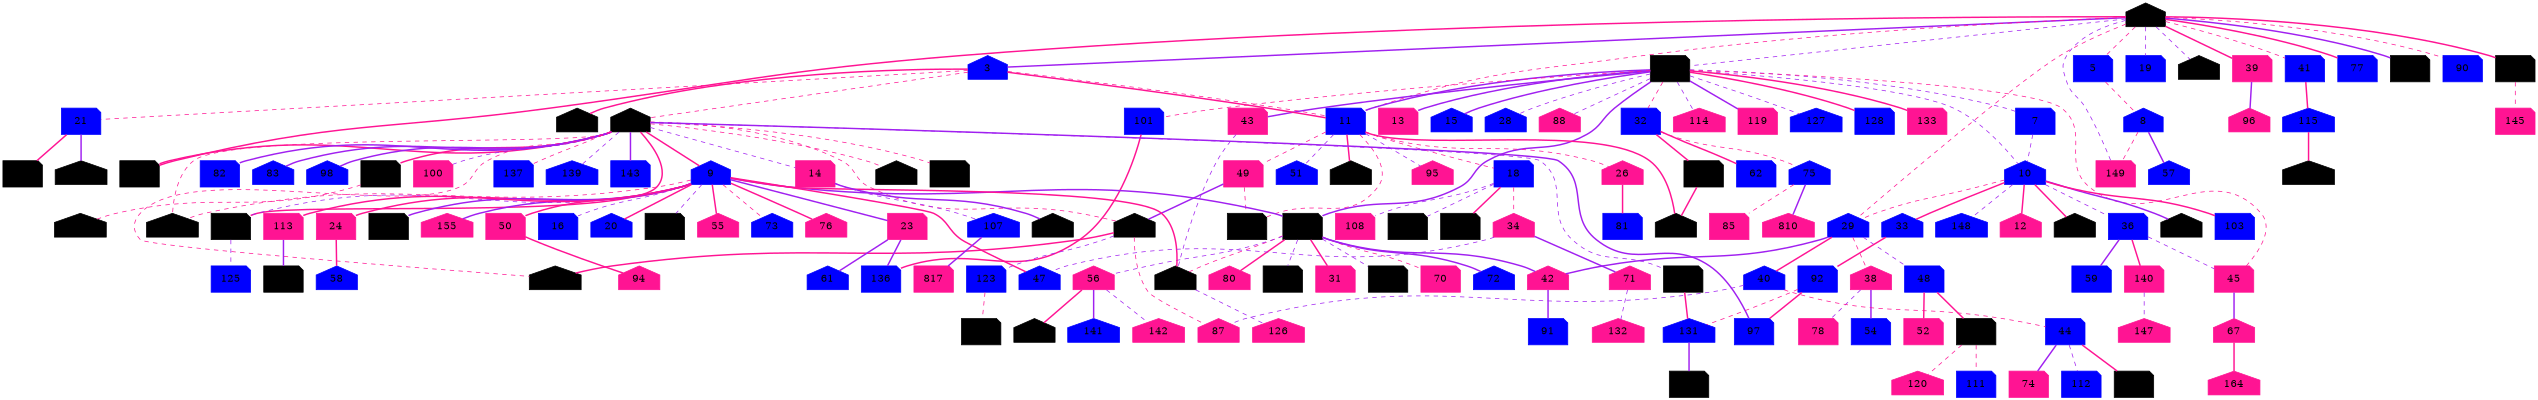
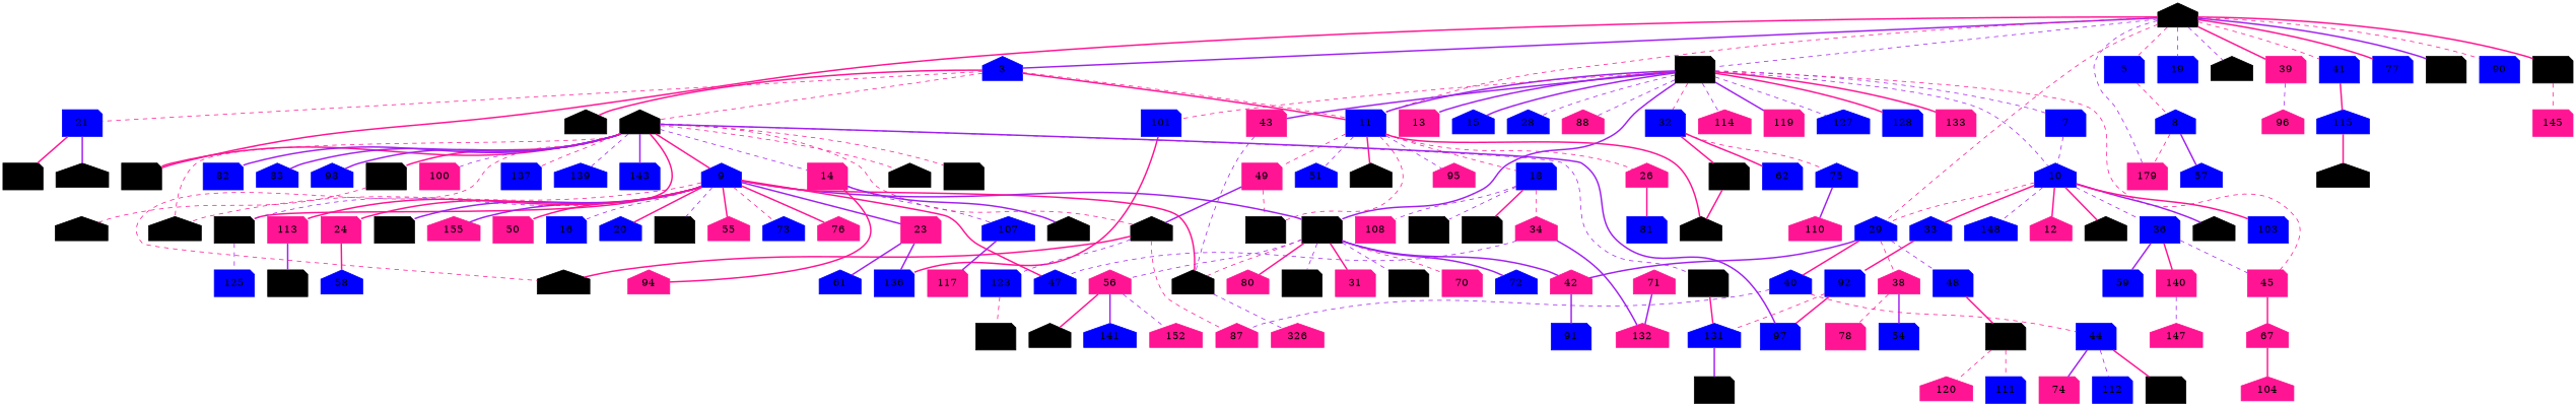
  graph {
    node [color=blue shape=note style=filled]
    edge [color=deeppink style=bold]
    1 [color=black shape=house]
    2 [color=black]
    3 [shape=house]
    5
    11
    19
    29 [shape=house]
    35 [color=black shape=house]
    39 [color=deeppink]
    41
    77
    79 [color=black]
    90
    122 [color=black]
    134 [color=black]
-   149 [color=deeppink]
+   149 [color=deeppink label=179]
    7
    10 [shape=house]
    13 [color=deeppink]
    15 [shape=house]
    22 [color=black]
    28 [shape=house]
    32
    43 [color=deeppink]
    45 [color=deeppink]
    88 [color=deeppink shape=house]
    101
    114 [color=deeppink shape=house]
    119 [color=deeppink]
    127 [shape=house]
    128
    133 [color=deeppink]
    4 [color=black shape=house]
    21
    37 [color=black shape=house]
    8 [shape=house]
    18
    26 [color=deeppink shape=house]
    49 [color=deeppink]
    51 [shape=house]
    84 [color=black shape=house]
    89 [color=black shape=house]
    93 [color=black]
    95 [color=deeppink shape=house]
    42 [color=deeppink shape=house]
    38 [color=deeppink shape=house]
    40 [shape=house]
    48
    96 [color=deeppink shape=house]
    115 [shape=house]
    145 [color=deeppink]
    12 [color=deeppink shape=house]
    17 [color=black shape=house]
    30 [color=black shape=house]
    33 [shape=house]
    36
    103
    148 [shape=house]
    60 [color=black shape=house]
    31 [color=deeppink]
    46 [color=black]
    56 [color=deeppink shape=house]
    70 [color=deeppink]
    72 [shape=house]
    80 [color=deeppink shape=house]
    109 [color=black]
    62
    63 [color=black]
    75 [shape=house]
    67 [color=deeppink shape=house]
    136
    6 [color=black]
    9 [shape=house]
    14 [color=deeppink]
    53 [color=black shape=house]
    65 [color=black]
    69 [color=black shape=house]
    82
    83 [shape=house]
    97
    98 [shape=house]
    100 [color=deeppink]
    106 [color=black]
    118 [color=black shape=house]
    121 [color=black shape=house]
    129 [color=black]
    137
    139 [shape=house]
    143
    124 [color=black]
    135 [color=black shape=house]
    102 [color=black shape=house]
    16
    20 [shape=house]
    23 [color=deeppink]
    24 [color=deeppink]
    25 [color=black]
    47 [shape=house]
    50 [color=deeppink]
    55 [color=deeppink shape=house]
    73 [shape=house]
    76 [color=deeppink shape=house]
    86 [color=black]
    n104 [color=deeppink label=155 shape=house]
    113 [color=deeppink]
    64 [color=black shape=house]
    94 [color=deeppink shape=house]
    107 [shape=house]
    87 [color=deeppink shape=house]
    123
    125
    131 [shape=house]
    57 [shape=house]
    61 [shape=house]
    58 [shape=house]
-   126 [color=deeppink shape=house]
+   126 [color=deeppink shape=house label=326]
    138 [color=black]
    92
    59
    140 [color=deeppink]
    27 [color=black]
    34 [color=deeppink shape=house]
    68 [color=black]
    108 [color=deeppink]
    81
-   117 [color=deeppink label=817]
+   117 [color=deeppink]
    71 [color=deeppink shape=house]
    91
    99 [color=black shape=house]
    141 [shape=house]
-   142 [color=deeppink shape=house]
+   142 [color=deeppink shape=house label=152]
    54
    78 [color=deeppink]
    44
-   52 [color=deeppink]
    66 [color=black]
-   85 [color=deeppink]
-   110 [color=deeppink shape=house label=810]
+   110 [color=deeppink shape=house]
    132 [color=deeppink shape=house]
    147 [color=deeppink shape=house]
    74 [color=deeppink]
    112
    116 [color=black]
    146 [color=black shape=house]
-   104 [color=deeppink shape=house label=164]
+   104 [color=deeppink shape=house]
    111
    120 [color=deeppink shape=house]
    130 [color=black]
    144 [color=black]
    1 -- 2 [color=purple style=dashed]
    1 -- 3 [color=purple]
    1 -- 5 [style=dashed]
    1 -- 11 [style=dashed]
    1 -- 19 [color=purple style=dashed]
    1 -- 29 [style=dashed]
    1 -- 35 [color=purple style=dashed]
    1 -- 39
    1 -- 41 [style=dashed]
    1 -- 77
    1 -- 79 [color=purple]
    1 -- 90 [style=dashed]
    1 -- 122
    1 -- 134
    1 -- 149 [color=purple style=dashed]
    2 -- 11 [color=purple]
    2 -- 7 [color=purple style=dashed]
    2 -- 10 [color=purple style=dashed]
    2 -- 13 [color=purple]
    2 -- 15 [color=purple]
    2 -- 22 [color=purple]
    2 -- 28 [color=purple style=dashed]
    2 -- 32 [style=dashed]
    2 -- 43 [color=purple]
    2 -- 45 [style=dashed]
    2 -- 88 [color=purple style=dashed]
    2 -- 101 [style=dashed]
    2 -- 114 [color=purple style=dashed]
    2 -- 119 [color=purple]
    2 -- 127 [color=purple style=dashed]
    2 -- 128
    2 -- 133
    3 -- 11
    3 -- 11 [style=dashed]
    3 -- 4 [style=dashed]
    3 -- 21 [style=dashed]
    3 -- 37
    5 -- 8 [style=dashed]
    11 -- 18 [style=dashed]
    11 -- 26 [style=dashed]
    11 -- 49 [style=dashed]
    11 -- 51 [color=purple style=dashed]
    11 -- 84
    11 -- 89
    11 -- 93 [style=dashed]
    11 -- 95 [color=purple style=dashed]
    29 -- 42 [color=purple]
    29 -- 38 [style=dashed]
    29 -- 40
    29 -- 48 [color=purple style=dashed]
-   39 -- 96 [color=purple]
+   39 -- 96 [color=purple style=dashed]
    41 -- 115
    134 -- 145 [style=dashed]
    7 -- 10 [color=purple style=dashed]
    10 -- 29 [style=dashed]
    10 -- 12
    10 -- 17
    10 -- 30 [color=purple]
    10 -- 33
    10 -- 36 [color=purple style=dashed]
    10 -- 103
    10 -- 148 [color=purple style=dashed]
    22 -- 42 [color=purple]
    22 -- 60 [style=dashed]
    22 -- 31
    22 -- 46 [color=purple style=dashed]
    22 -- 56 [color=purple style=dashed]
    22 -- 70 [style=dashed]
    22 -- 72 [color=purple]
    22 -- 80
    22 -- 109 [color=purple style=dashed]
    32 -- 62
    32 -- 63
    32 -- 75 [style=dashed]
    43 -- 60 [color=purple style=dashed]
-   45 -- 67 [color=purple]
+   45 -- 67
    101 -- 136
    4 -- 122
    4 -- 6
    4 -- 9
    4 -- 14 [color=purple style=dashed]
    4 -- 53 [style=dashed]
    4 -- 65 [style=dashed]
    4 -- 69 [style=dashed]
    4 -- 82 [color=purple]
    4 -- 83 [color=purple]
    4 -- 97 [color=purple]
    4 -- 98 [color=purple]
    4 -- 100 [color=purple style=dashed]
    4 -- 106
    4 -- 118 [style=dashed]
    4 -- 121 [style=dashed]
    4 -- 129 [color=purple style=dashed]
    4 -- 137 [style=dashed]
    4 -- 139 [color=purple style=dashed]
    4 -- 143 [color=purple]
    21 -- 124
    21 -- 135 [color=purple]
    8 -- 149 [style=dashed]
    8 -- 57 [color=purple]
    18 -- 27 [color=purple style=dashed]
    18 -- 34 [style=dashed]
    18 -- 68
    18 -- 108 [color=purple style=dashed]
    26 -- 81
    49 -- 93 [style=dashed]
    49 -- 69 [color=purple]
    42 -- 91 [color=purple]
    38 -- 54 [color=purple]
-   38 -- 78 [color=purple style=dashed]
+   38 -- 78 [style=dashed]
    40 -- 87 [color=purple style=dashed]
    40 -- 44 [style=dashed]
-   48 -- 52
    48 -- 66
    115 -- 146
    33 -- 92
    36 -- 45 [color=purple style=dashed]
    36 -- 59 [color=purple]
    36 -- 140
    60 -- 126 [color=purple style=dashed]
    56 -- 99
    56 -- 141 [color=purple]
    56 -- 142 [color=purple style=dashed]
    63 -- 89
-   75 -- 85 [style=dashed]
    75 -- 110 [color=purple]
    67 -- 104
    6 -- 102 [style=dashed]
    9 -- 22 [color=purple]
    9 -- 60
    9 -- 106 [color=purple style=dashed]
    9 -- 118 [style=dashed]
    9 -- 16 [color=purple style=dashed]
    9 -- 20
    9 -- 23 [color=purple]
    9 -- 24
    9 -- 25 [color=purple style=dashed]
    9 -- 47
    9 -- 50
    9 -- 55
    9 -- 73 [style=dashed]
    9 -- 76
    9 -- 86 [color=purple]
    9 -- n104 [color=purple]
    9 -- 113
    14 -- 64 [color=purple]
-   50 -- 94
+   14 -- 94
    14 -- 107 [color=purple style=dashed]
    69 -- 121
    69 -- 87 [style=dashed]
    69 -- 123 [color=purple style=dashed]
    106 -- 125 [color=purple style=dashed]
    129 -- 131
    23 -- 136 [color=purple]
    23 -- 61 [color=purple]
    24 -- 58
    113 -- 138 [color=purple]
    107 -- 117 [color=purple]
    123 -- 130 [style=dashed]
    131 -- 144 [color=purple]
    92 -- 97
    92 -- 131 [style=dashed]
    140 -- 147 [color=purple style=dashed]
    34 -- 47 [color=purple style=dashed]
-   34 -- 71 [color=purple]
-   71 -- 132 [color=purple style=dashed]
+   34 -- 132 [color=purple]
+   71 -- 132 [color=purple]
    44 -- 74 [color=purple]
    44 -- 112 [color=purple style=dashed]
    44 -- 116
    66 -- 111 [style=dashed]
    66 -- 120 [style=dashed]
  }
